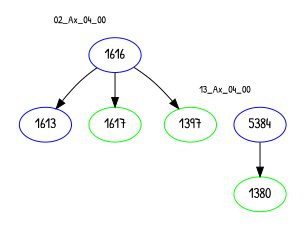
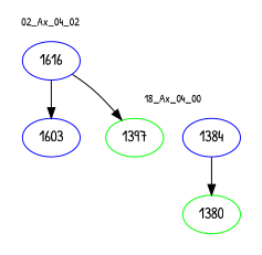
  digraph {
    fontname="Patrick Hand"
    node [color=blue fontname="Patrick Hand"]
    edge [color=black fontname="Patrick Hand"]
    n1 [label=1616]
-   n2 [label=1613]
-   n3 [color=green label=1617]
-   n4 [label=5384]
+   n2 [label=1603]
+   n4 [label=1384]
    n5 [color=green label=1380]
    n6 [color=green label=1397]
    subgraph cluster_1 {
      color=white
      fontsize=10
-     label="02_Ax_04_00"
+     label="02_Ax_04_02"
      n1
      n2
-     n3
    }
    subgraph cluster_2 {
      color=white
      fontsize=10
-     label="13_Ax_04_00"
+     label="18_Ax_04_00"
      n4
      n5
      n6
    }
    n1 -> n2
-   n1 -> n3
    n1 -> n6
    n4 -> n5
  }
